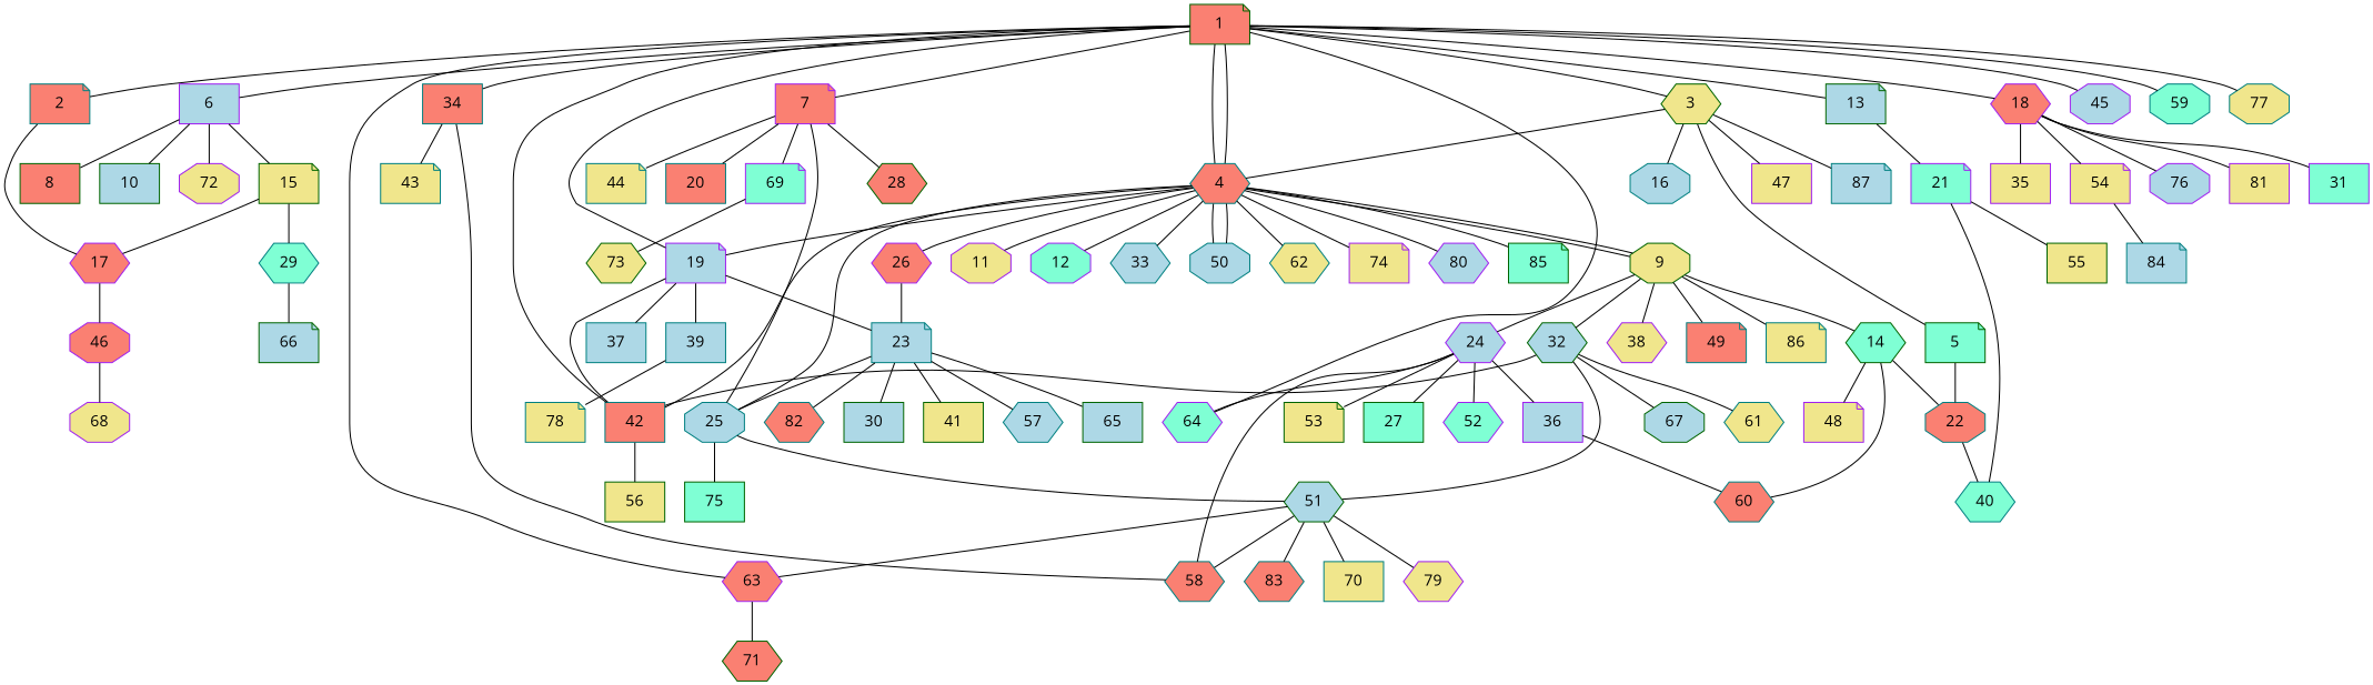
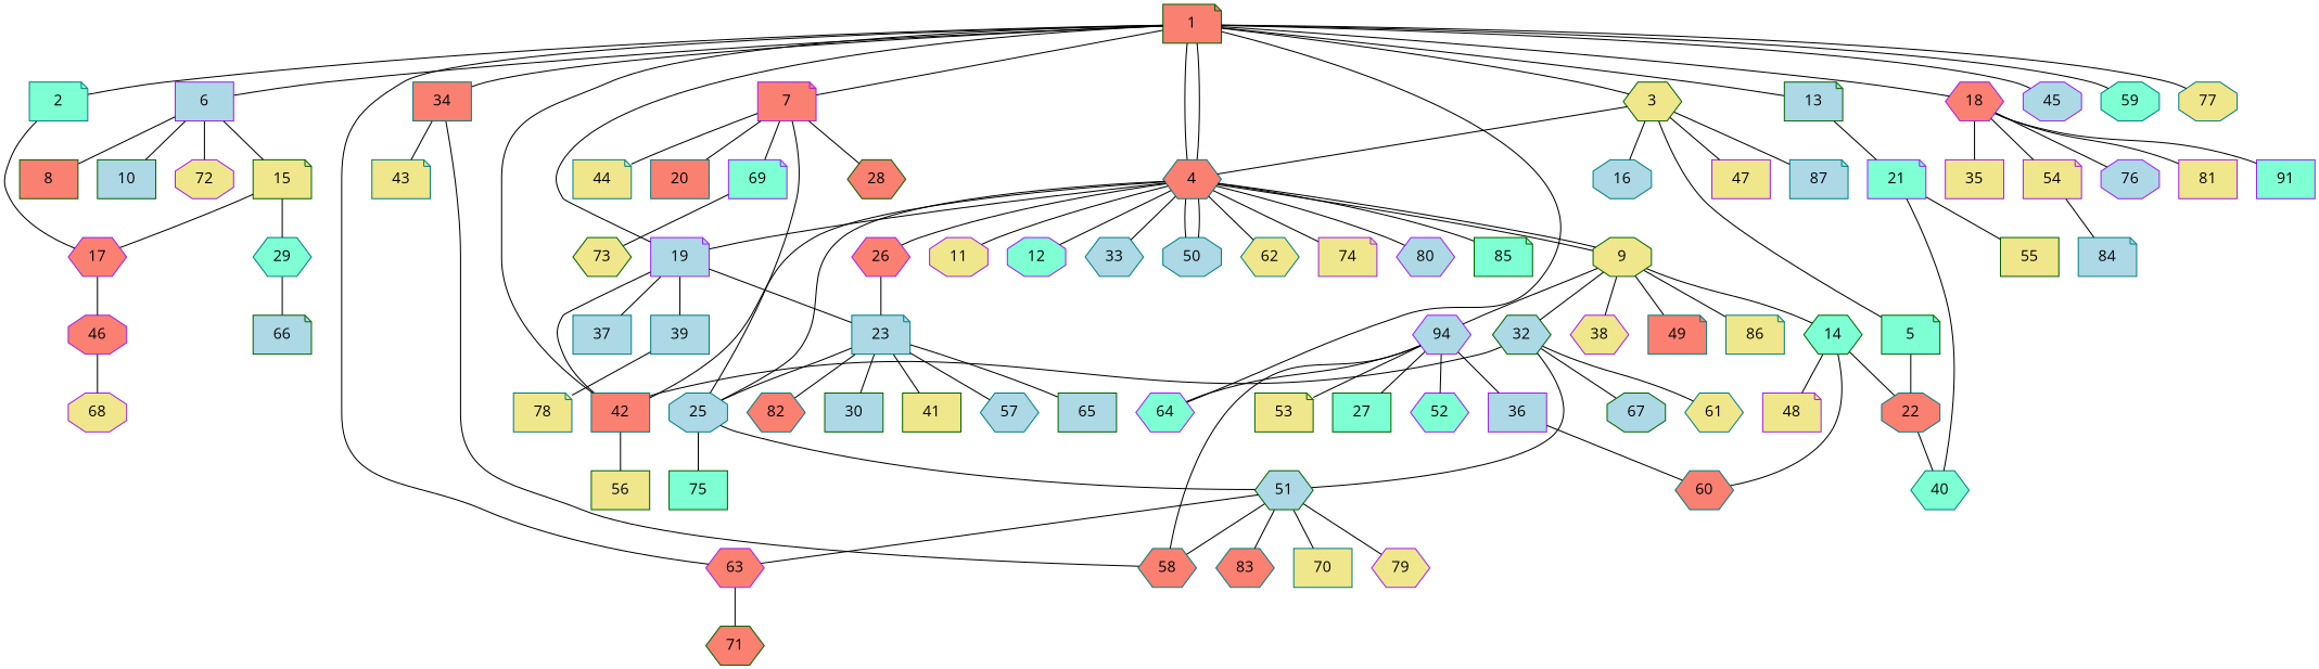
  graph {
    fontname="Open Sans"
    node [color=teal fillcolor=khaki fontname="Open Sans" shape=hexagon style=filled]
    edge [fontname="Open Sans"]
    1 [color=darkgreen fillcolor=salmon shape=note]
-   2 [fillcolor=salmon shape=note]
+   2 [fillcolor=aquamarine shape=note]
    3 [color=darkgreen]
    4 [fillcolor=salmon]
    6 [color=purple fillcolor=lightblue shape=box]
    7 [color=purple fillcolor=salmon shape=note]
    13 [color=darkgreen fillcolor=lightblue shape=note]
    18 [color=purple fillcolor=salmon]
    19 [color=purple fillcolor=lightblue shape=note]
    34 [fillcolor=salmon shape=box]
    42 [fillcolor=salmon shape=box]
    45 [color=purple fillcolor=lightblue shape=octagon]
    59 [fillcolor=aquamarine shape=octagon]
    63 [color=purple fillcolor=salmon]
    64 [color=purple fillcolor=aquamarine]
    77 [shape=octagon]
    17 [color=purple fillcolor=salmon]
    5 [color=darkgreen fillcolor=aquamarine shape=note]
    16 [fillcolor=lightblue shape=octagon]
    47 [color=purple shape=box]
    87 [fillcolor=lightblue shape=note]
    9 [color=darkgreen shape=octagon]
    11 [color=purple shape=octagon]
    12 [color=purple fillcolor=aquamarine shape=octagon]
    25 [fillcolor=lightblue shape=octagon]
    26 [color=purple fillcolor=salmon]
    33 [fillcolor=lightblue]
    50 [fillcolor=lightblue shape=octagon]
    62
    74 [color=purple shape=note]
    80 [color=purple fillcolor=lightblue]
    85 [color=darkgreen fillcolor=aquamarine shape=note]
    8 [color=darkgreen fillcolor=salmon shape=box]
    10 [color=darkgreen fillcolor=lightblue shape=box]
    15 [color=darkgreen shape=note]
    72 [color=purple shape=octagon]
    20 [fillcolor=salmon shape=box]
    28 [color=darkgreen fillcolor=salmon]
    44 [shape=note]
    69 [color=purple fillcolor=aquamarine shape=note]
    21 [color=purple fillcolor=aquamarine shape=note]
-   31 [color=purple fillcolor=aquamarine shape=box]
+   31 [color=purple fillcolor=aquamarine shape=box label=91]
    35 [color=purple shape=box]
    54 [color=purple shape=note]
    76 [color=purple fillcolor=lightblue shape=octagon]
    81 [color=purple shape=box]
    23 [fillcolor=lightblue shape=note]
    37 [fillcolor=lightblue shape=box]
    39 [fillcolor=lightblue shape=box]
    58 [fillcolor=salmon]
    43 [shape=note]
    56 [color=darkgreen shape=box]
    71 [color=darkgreen fillcolor=salmon]
    46 [color=purple fillcolor=salmon shape=octagon]
    22 [fillcolor=salmon shape=octagon]
-   24 [color=purple fillcolor=lightblue]
+   24 [color=purple fillcolor=lightblue label=94]
    27 [color=darkgreen fillcolor=aquamarine shape=box]
    36 [color=purple fillcolor=lightblue shape=box]
    52 [color=purple fillcolor=aquamarine]
    53 [color=darkgreen shape=note]
    14 [color=darkgreen fillcolor=aquamarine]
    32 [color=darkgreen fillcolor=lightblue]
    38 [color=purple]
    49 [fillcolor=salmon shape=note]
    86 [shape=note]
    30 [color=darkgreen fillcolor=lightblue shape=box]
    41 [color=darkgreen shape=box]
    57 [fillcolor=lightblue]
    65 [color=darkgreen fillcolor=lightblue shape=box]
    82 [fillcolor=salmon]
    51 [color=darkgreen fillcolor=lightblue]
    75 [color=darkgreen fillcolor=aquamarine shape=box]
    40 [fillcolor=aquamarine]
    29 [fillcolor=aquamarine]
    73 [color=darkgreen]
    48 [color=purple shape=note]
    60 [fillcolor=salmon]
    61
    67 [color=darkgreen fillcolor=lightblue shape=octagon]
    55 [color=darkgreen shape=box]
    66 [color=darkgreen fillcolor=lightblue shape=note]
    68 [color=purple shape=octagon]
    84 [fillcolor=lightblue shape=note]
    78 [shape=note]
    70 [shape=box]
    79 [color=purple]
    83 [fillcolor=salmon]
    1 -- 2
    1 -- 3
    1 -- 4
    1 -- 4
    1 -- 6
    1 -- 7
    1 -- 13
    1 -- 18
    1 -- 19
    1 -- 34
    1 -- 42
    1 -- 45
    1 -- 59
    1 -- 63
    1 -- 64
    1 -- 77
    2 -- 17
    3 -- 4
    3 -- 5
    3 -- 16
    3 -- 47
    3 -- 87
    4 -- 19
    4 -- 42
    4 -- 9
    4 -- 9
    4 -- 11
    4 -- 12
    4 -- 25
    4 -- 26
    4 -- 33
    4 -- 50
    4 -- 50
    4 -- 62
    4 -- 74
    4 -- 80
    4 -- 85
    6 -- 8
    6 -- 10
    6 -- 15
    6 -- 72
    7 -- 25
    7 -- 20
    7 -- 28
    7 -- 44
    7 -- 69
    13 -- 21
    18 -- 31
    18 -- 35
    18 -- 54
    18 -- 76
    18 -- 81
    19 -- 42
    19 -- 23
    19 -- 37
    19 -- 39
    34 -- 58
    34 -- 43
    42 -- 56
    63 -- 71
    17 -- 46
    5 -- 22
    9 -- 24
    9 -- 14
    9 -- 32
    9 -- 38
    9 -- 49
    9 -- 86
    25 -- 51
    25 -- 75
    26 -- 23
    15 -- 17
    15 -- 29
    69 -- 73
    21 -- 40
    21 -- 55
    54 -- 84
    23 -- 25
    23 -- 30
    23 -- 41
    23 -- 57
    23 -- 65
    23 -- 82
    39 -- 78
    46 -- 68
    22 -- 40
    24 -- 64
    24 -- 58
    24 -- 27
    24 -- 36
    24 -- 52
    24 -- 53
    36 -- 60
    14 -- 22
    14 -- 48
    14 -- 60
    32 -- 42
    32 -- 51
    32 -- 61
    32 -- 67
    51 -- 63
    51 -- 58
    51 -- 70
    51 -- 79
    51 -- 83
    29 -- 66
  }
